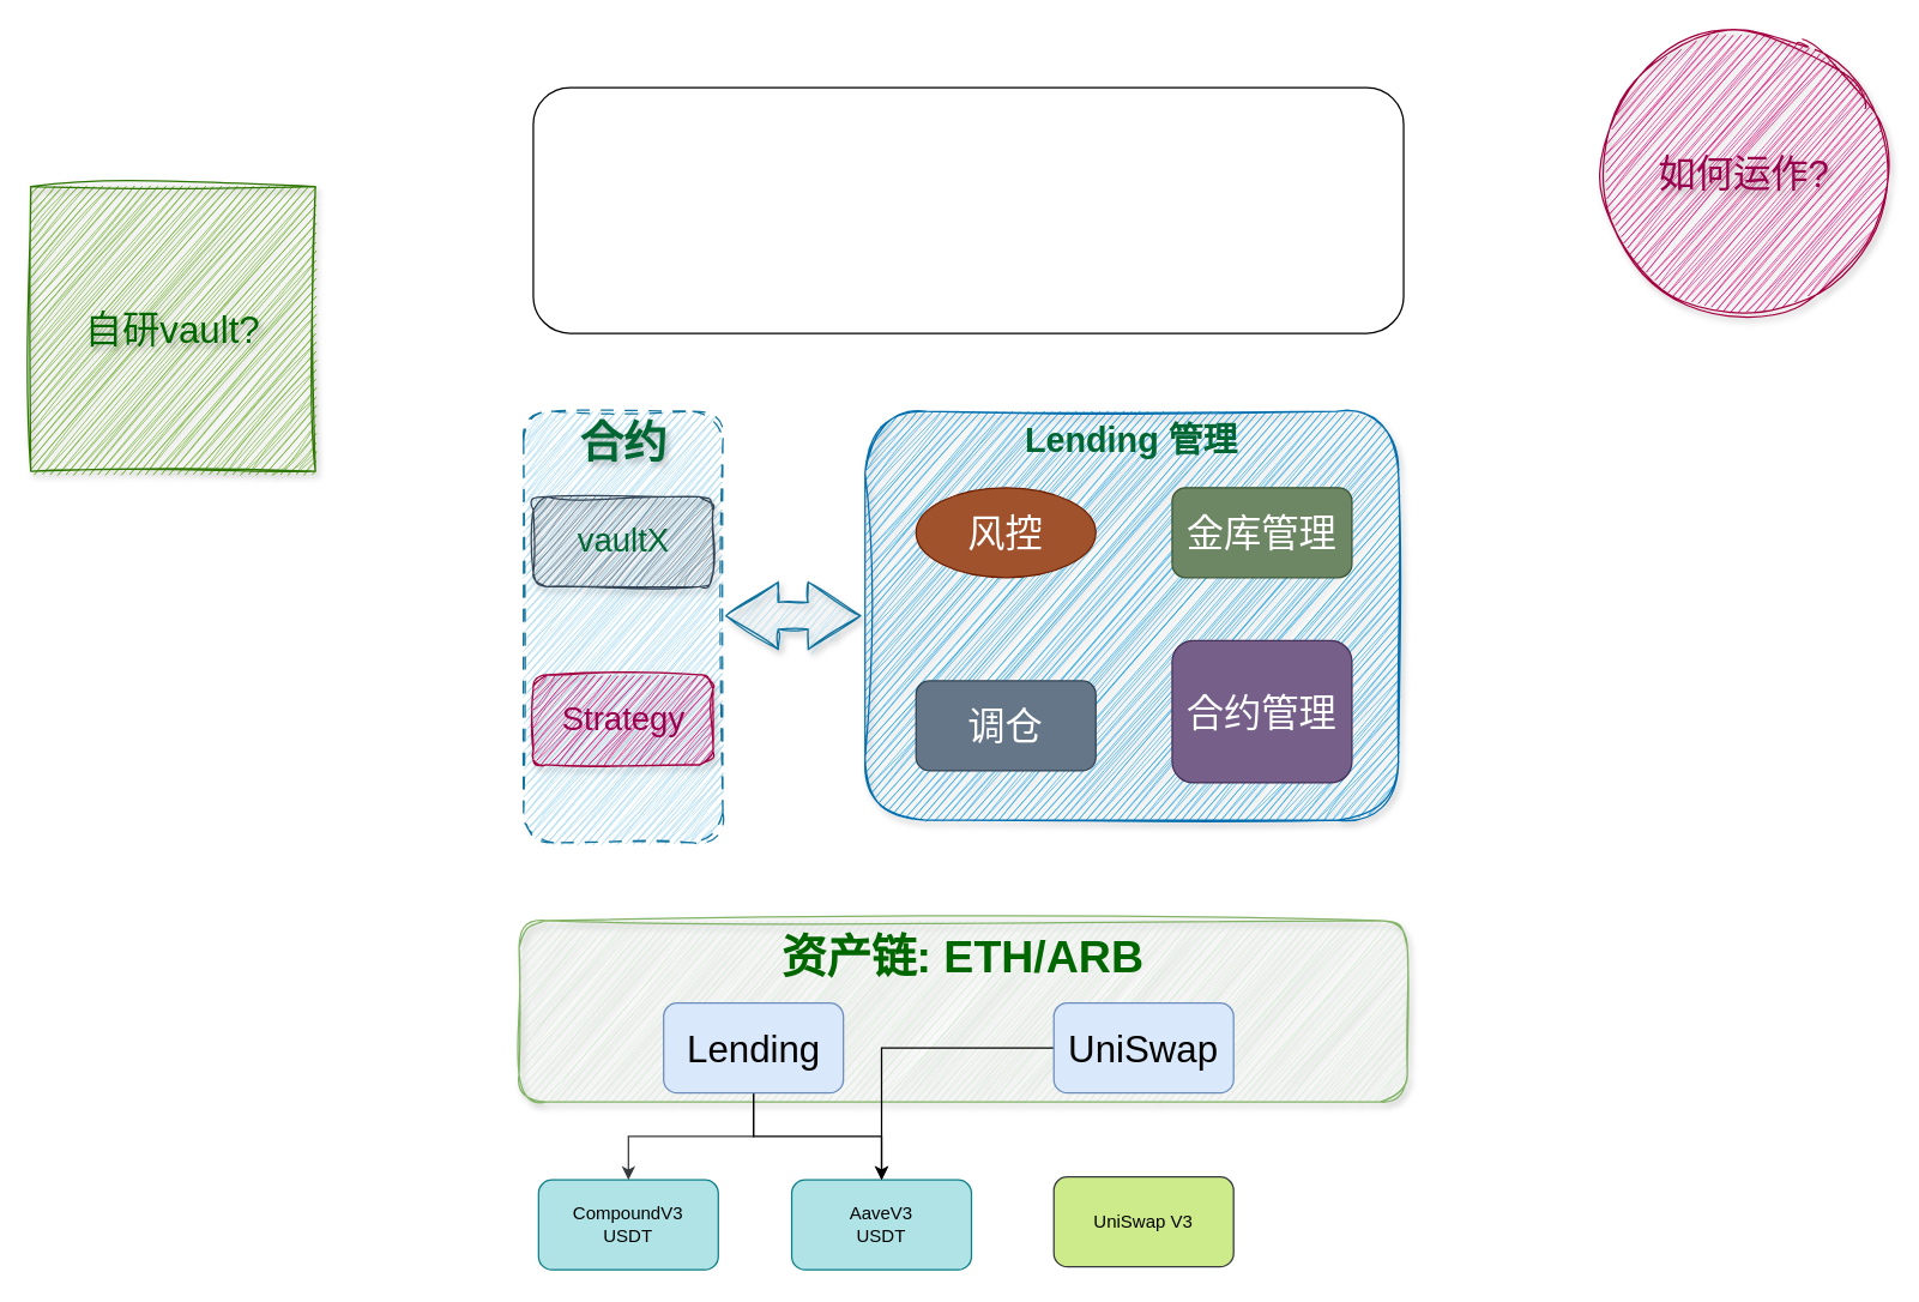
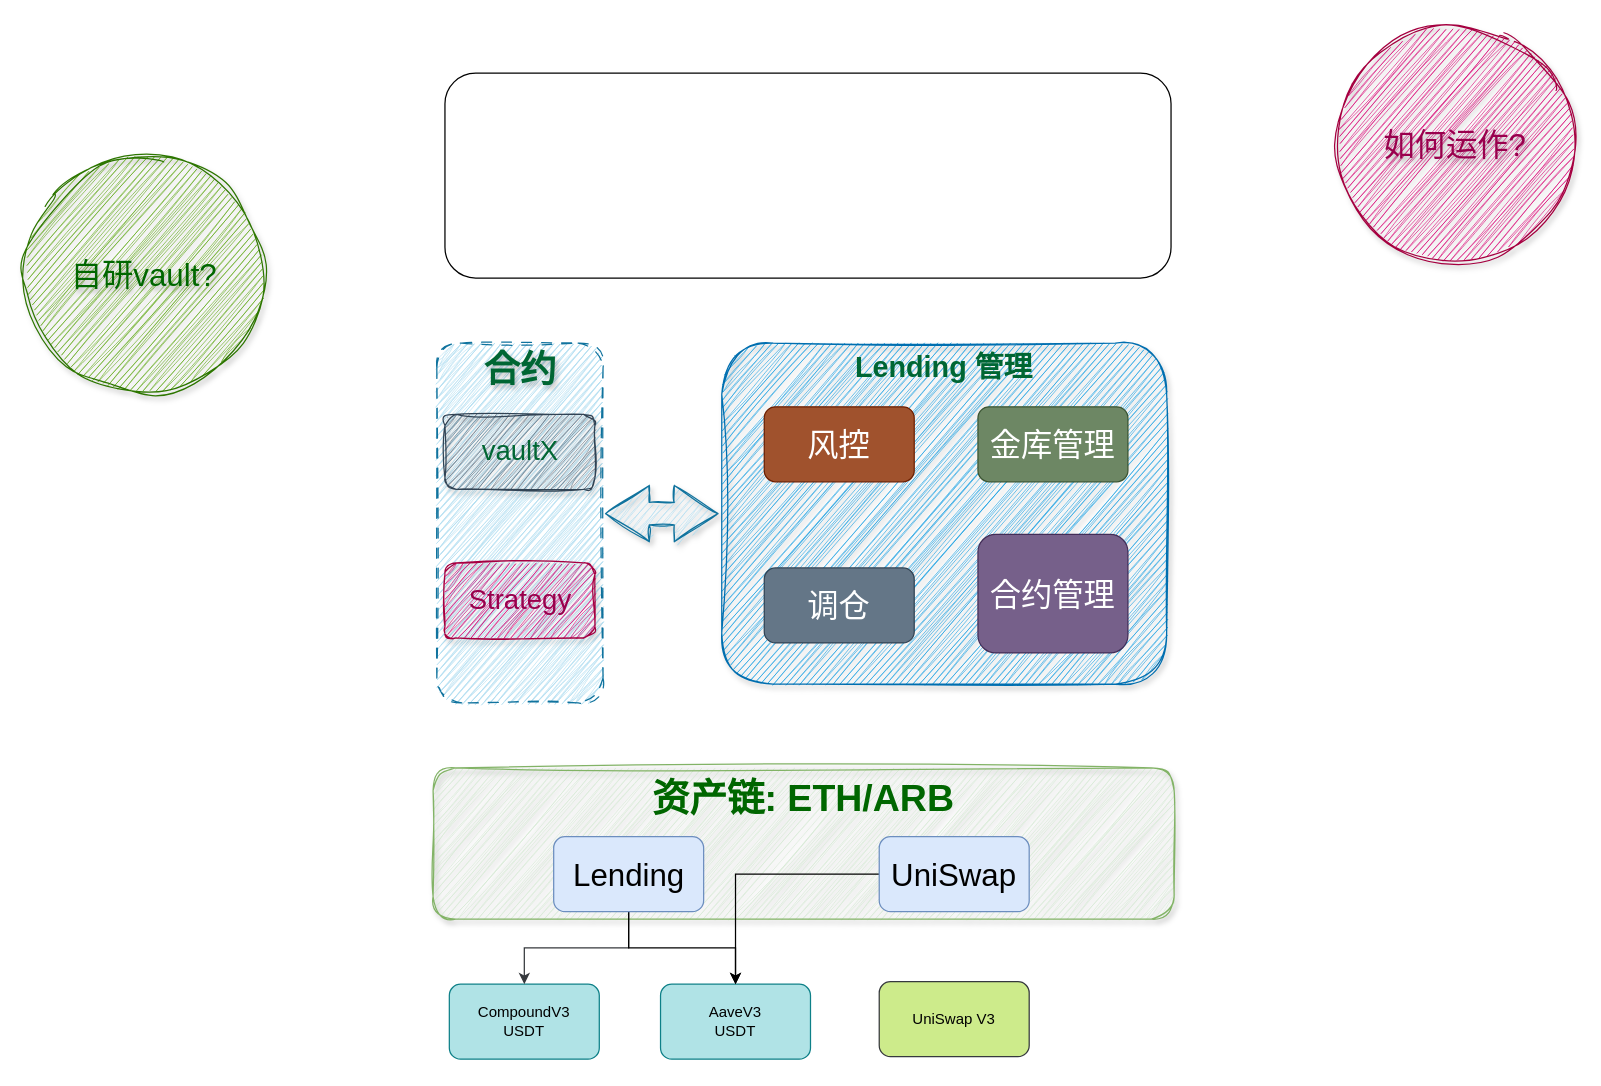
  <mxCell id="0" />
  <mxCell id="1" parent="0" />
- <mxCell id="2" value="自研vault?" style="whiteSpace=wrap;html=1;aspect=fixed;fillColor=#60a917;strokeColor=#2D7600;shadow=1;sketch=1;curveFitting=1;jiggle=2;fontColor=#006600;fontSize=25;labelBackgroundColor=none;labelBorderColor=none;textShadow=1;rounded=0;" parent="1" vertex="1"><mxGeometry x="20" y="124" width="190" height="190" as="geometry" /></mxCell>
+ <mxCell id="2" value="自研vault?" style="ellipse;whiteSpace=wrap;html=1;aspect=fixed;fillColor=#60a917;strokeColor=#2D7600;shadow=1;sketch=1;curveFitting=1;jiggle=2;fontColor=#006600;fontSize=25;labelBackgroundColor=none;labelBorderColor=none;textShadow=1;" parent="1" vertex="1"><mxGeometry x="20" y="124" width="190" height="190" as="geometry" /></mxCell>
  <mxCell id="3" value="如何运作?" style="ellipse;whiteSpace=wrap;html=1;aspect=fixed;fillColor=#d80073;strokeColor=#A50040;shadow=1;sketch=1;curveFitting=1;jiggle=2;fontColor=#99004D;fontSize=25;labelBackgroundColor=none;labelBorderColor=none;textShadow=1;" parent="1" vertex="1"><mxGeometry x="1069" y="20" width="190" height="190" as="geometry" /></mxCell>
  <mxCell id="4" value="" style="rounded=1;whiteSpace=wrap;html=1;fillColor=#b1ddf0;strokeColor=#10739e;textShadow=1;labelBackgroundColor=none;sketch=1;curveFitting=1;jiggle=2;shadow=0;fillStyle=zigzag;strokeWidth=1;dashed=1;dashPattern=8 8;" parent="1" vertex="1"><mxGeometry x="349" y="274" width="133" height="288" as="geometry" /></mxCell>
  <mxCell id="5" value="合约" style="text;html=1;align=center;verticalAlign=middle;whiteSpace=wrap;rounded=0;fontStyle=1;fontSize=29;fontColor=light-dark(#006633,#EDEDED);fontFamily=Comic Sans MS;labelBorderColor=none;textShadow=1;" parent="1" vertex="1"><mxGeometry x="385.5" y="281" width="60" height="30" as="geometry" /></mxCell>
  <mxCell id="6" value="&lt;span&gt;&lt;font style=&quot;color: rgb(0, 102, 51);&quot;&gt;vaultX&lt;/font&gt;&lt;/span&gt;" style="rounded=1;whiteSpace=wrap;html=1;fillColor=#647687;strokeColor=#314354;shadow=1;sketch=1;curveFitting=1;jiggle=2;fontSize=22;fontColor=#ffffff;" parent="1" vertex="1"><mxGeometry x="355.5" y="331" width="120" height="60" as="geometry" /></mxCell>
  <mxCell id="7" value="&lt;font style=&quot;color: rgb(153, 0, 77);&quot;&gt;Strategy&lt;/font&gt;" style="rounded=1;whiteSpace=wrap;html=1;fillColor=#d80073;strokeColor=#A50040;shadow=1;sketch=1;curveFitting=1;jiggle=2;fontSize=22;fontColor=#ffffff;" parent="1" vertex="1"><mxGeometry x="355.5" y="450" width="120" height="60" as="geometry" /></mxCell>
  <mxCell id="8" value="&lt;font style=&quot;font-size: 23px; color: rgb(0, 102, 51);&quot;&gt;&lt;b&gt;Lending 管理&lt;/b&gt;&lt;/font&gt;" style="rounded=1;whiteSpace=wrap;html=1;verticalAlign=top;fillColor=#1ba1e2;fontColor=#ffffff;strokeColor=#006EAF;shadow=1;sketch=1;curveFitting=1;jiggle=2;" parent="1" vertex="1"><mxGeometry x="577" y="274" width="356" height="273" as="geometry" /></mxCell>
  <mxCell id="9" value="调仓" style="rounded=1;whiteSpace=wrap;html=1;fontSize=25;fillColor=#647687;fontColor=#ffffff;strokeColor=#314354;" parent="1" vertex="1"><mxGeometry x="611" y="454" width="120" height="60" as="geometry" /></mxCell>
- <mxCell id="10" value="风控" style="ellipse;whiteSpace=wrap;html=1;fontSize=25;fillColor=#a0522d;fontColor=#ffffff;strokeColor=#6D1F00;" parent="1" vertex="1"><mxGeometry x="611" y="325" width="120" height="60" as="geometry" /></mxCell>
+ <mxCell id="10" value="风控" style="rounded=1;whiteSpace=wrap;html=1;fontSize=25;fillColor=#a0522d;fontColor=#ffffff;strokeColor=#6D1F00;" parent="1" vertex="1"><mxGeometry x="611" y="325" width="120" height="60" as="geometry" /></mxCell>
  <mxCell id="11" value="金库管理" style="rounded=1;whiteSpace=wrap;html=1;fontSize=25;fillColor=#6d8764;fontColor=#ffffff;strokeColor=#3A5431;" parent="1" vertex="1"><mxGeometry x="782" y="325" width="120" height="60" as="geometry" /></mxCell>
  <mxCell id="12" value="合约管理" style="rounded=1;whiteSpace=wrap;html=1;fontSize=25;fillColor=#76608a;fontColor=#ffffff;strokeColor=#432D57;" parent="1" vertex="1"><mxGeometry x="782" y="427" width="120" height="95" as="geometry" /></mxCell>
  <mxCell id="13" value="" style="html=1;shadow=1;dashed=0;align=center;verticalAlign=middle;shape=mxgraph.arrows2.twoWayArrow;dy=0.6;dx=35;fillColor=#b1ddf0;strokeColor=#10739e;sketch=1;curveFitting=1;jiggle=2;" parent="1" vertex="1"><mxGeometry x="484" y="388" width="90" height="45" as="geometry" /></mxCell>
  <mxCell id="14" value="" style="group" parent="1" vertex="1" connectable="0"><mxGeometry x="346" y="614" width="593" height="233" as="geometry" /></mxCell>
  <mxCell id="15" value="&lt;font style=&quot;color: rgb(0, 102, 0); font-size: 30px;&quot;&gt;&lt;b&gt;资产链: ETH/ARB&lt;/b&gt;&lt;/font&gt;" style="rounded=1;whiteSpace=wrap;html=1;fillColor=#d5e8d4;strokeColor=#82b366;shadow=1;verticalAlign=top;sketch=1;curveFitting=1;jiggle=2;" parent="14" vertex="1"><mxGeometry width="593" height="121" as="geometry" /></mxCell>
  <mxCell id="16" value="CompoundV3&lt;div&gt;USDT&lt;/div&gt;" style="rounded=1;whiteSpace=wrap;html=1;fillColor=#b0e3e6;strokeColor=#0e8088;" parent="14" vertex="1"><mxGeometry x="13" y="173" width="120" height="60" as="geometry" /></mxCell>
  <mxCell id="17" value="AaveV3&lt;div&gt;USDT&lt;/div&gt;" style="rounded=1;whiteSpace=wrap;html=1;fillColor=#b0e3e6;strokeColor=#0e8088;" parent="14" vertex="1"><mxGeometry x="182" y="173" width="120" height="60" as="geometry" /></mxCell>
  <mxCell id="18" value="UniSwap V3" style="rounded=1;whiteSpace=wrap;html=1;fillColor=#cdeb8b;strokeColor=#36393d;" parent="14" vertex="1"><mxGeometry x="357" y="171" width="120" height="60" as="geometry" /></mxCell>
  <mxCell id="19" style="edgeStyle=orthogonalEdgeStyle;rounded=0;orthogonalLoop=1;jettySize=auto;html=1;entryX=0.5;entryY=0;entryDx=0;entryDy=0;fillColor=#cdeb8b;strokeColor=#36393d;" parent="14" source="21" target="16" edge="1"><mxGeometry relative="1" as="geometry" /></mxCell>
  <mxCell id="20" style="edgeStyle=orthogonalEdgeStyle;rounded=0;orthogonalLoop=1;jettySize=auto;html=1;" parent="14" source="21" target="17" edge="1"><mxGeometry relative="1" as="geometry" /></mxCell>
  <mxCell id="21" value="Lending" style="rounded=1;whiteSpace=wrap;html=1;fontSize=25;fillColor=#dae8fc;strokeColor=#6c8ebf;" parent="14" vertex="1"><mxGeometry x="96.5" y="55" width="120" height="60" as="geometry" /></mxCell>
  <mxCell id="22" value="" style="edgeStyle=orthogonalEdgeStyle;rounded=0;orthogonalLoop=1;jettySize=auto;html=1;" parent="14" source="23" target="17" edge="1"><mxGeometry relative="1" as="geometry" /></mxCell>
  <mxCell id="23" value="UniSwap" style="rounded=1;whiteSpace=wrap;html=1;fontSize=25;fillColor=#dae8fc;strokeColor=#6c8ebf;" parent="14" vertex="1"><mxGeometry x="357" y="55" width="120" height="60" as="geometry" /></mxCell>
  <mxCell id="24" value="" style="rounded=1;whiteSpace=wrap;html=1;" vertex="1" parent="1"><mxGeometry x="355.5" y="58" width="581" height="164" as="geometry" /></mxCell>
